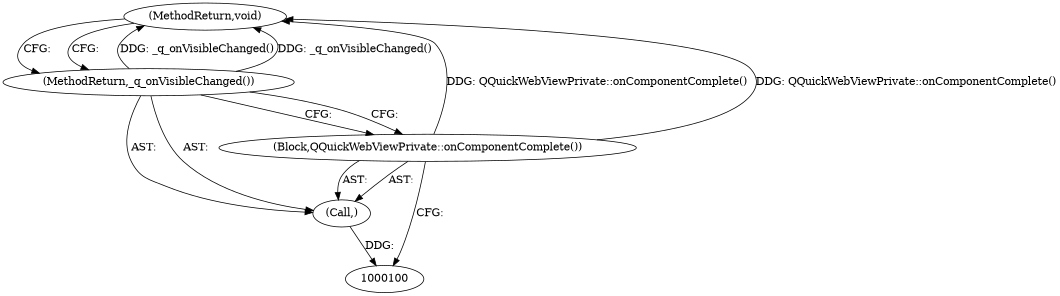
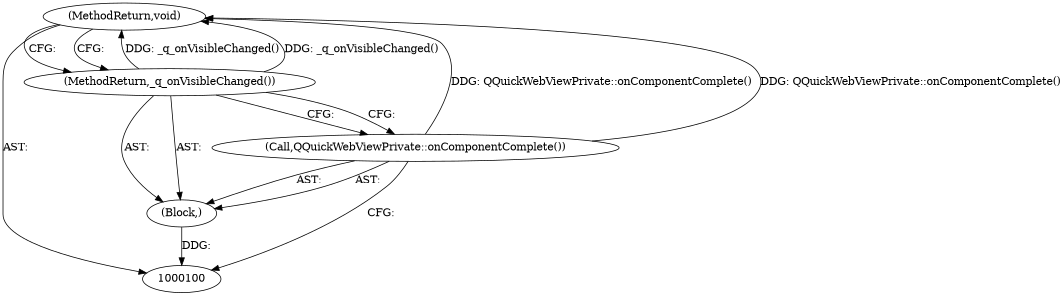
  digraph {
    n1 [label="(MethodReturn,void)"]
    n2 [label="(MethodReturn,_q_onVisibleChanged())"]
    1000100
-   n4 [label="(Call,)"]
-   n5 [label="(Block,QQuickWebViewPrivate::onComponentComplete())"]
+   n4 [label="(Block,)"]
+   n5 [label="(Call,QQuickWebViewPrivate::onComponentComplete())"]
    n1 -> n2 [label="CFG: "]
    n1 -> n2 [label="CFG: "]
+   n1 -> 1000100 [label="AST: "]
    n2 -> n1 [label="DDG: _q_onVisibleChanged()"]
    n2 -> n1 [label="DDG: _q_onVisibleChanged()"]
    n2 -> n4 [label="AST: "]
    n2 -> n4 [label="AST: "]
    n2 -> n5 [label="CFG: "]
    n2 -> n5 [label="CFG: "]
    n4 -> 1000100 [label="DDG: "]
    n5 -> n1 [label="DDG: QQuickWebViewPrivate::onComponentComplete()"]
    n5 -> n1 [label="DDG: QQuickWebViewPrivate::onComponentComplete()"]
    n5 -> 1000100 [label="CFG: "]
    n5 -> n4 [label="AST: "]
    n5 -> n4 [label="AST: "]
  }
